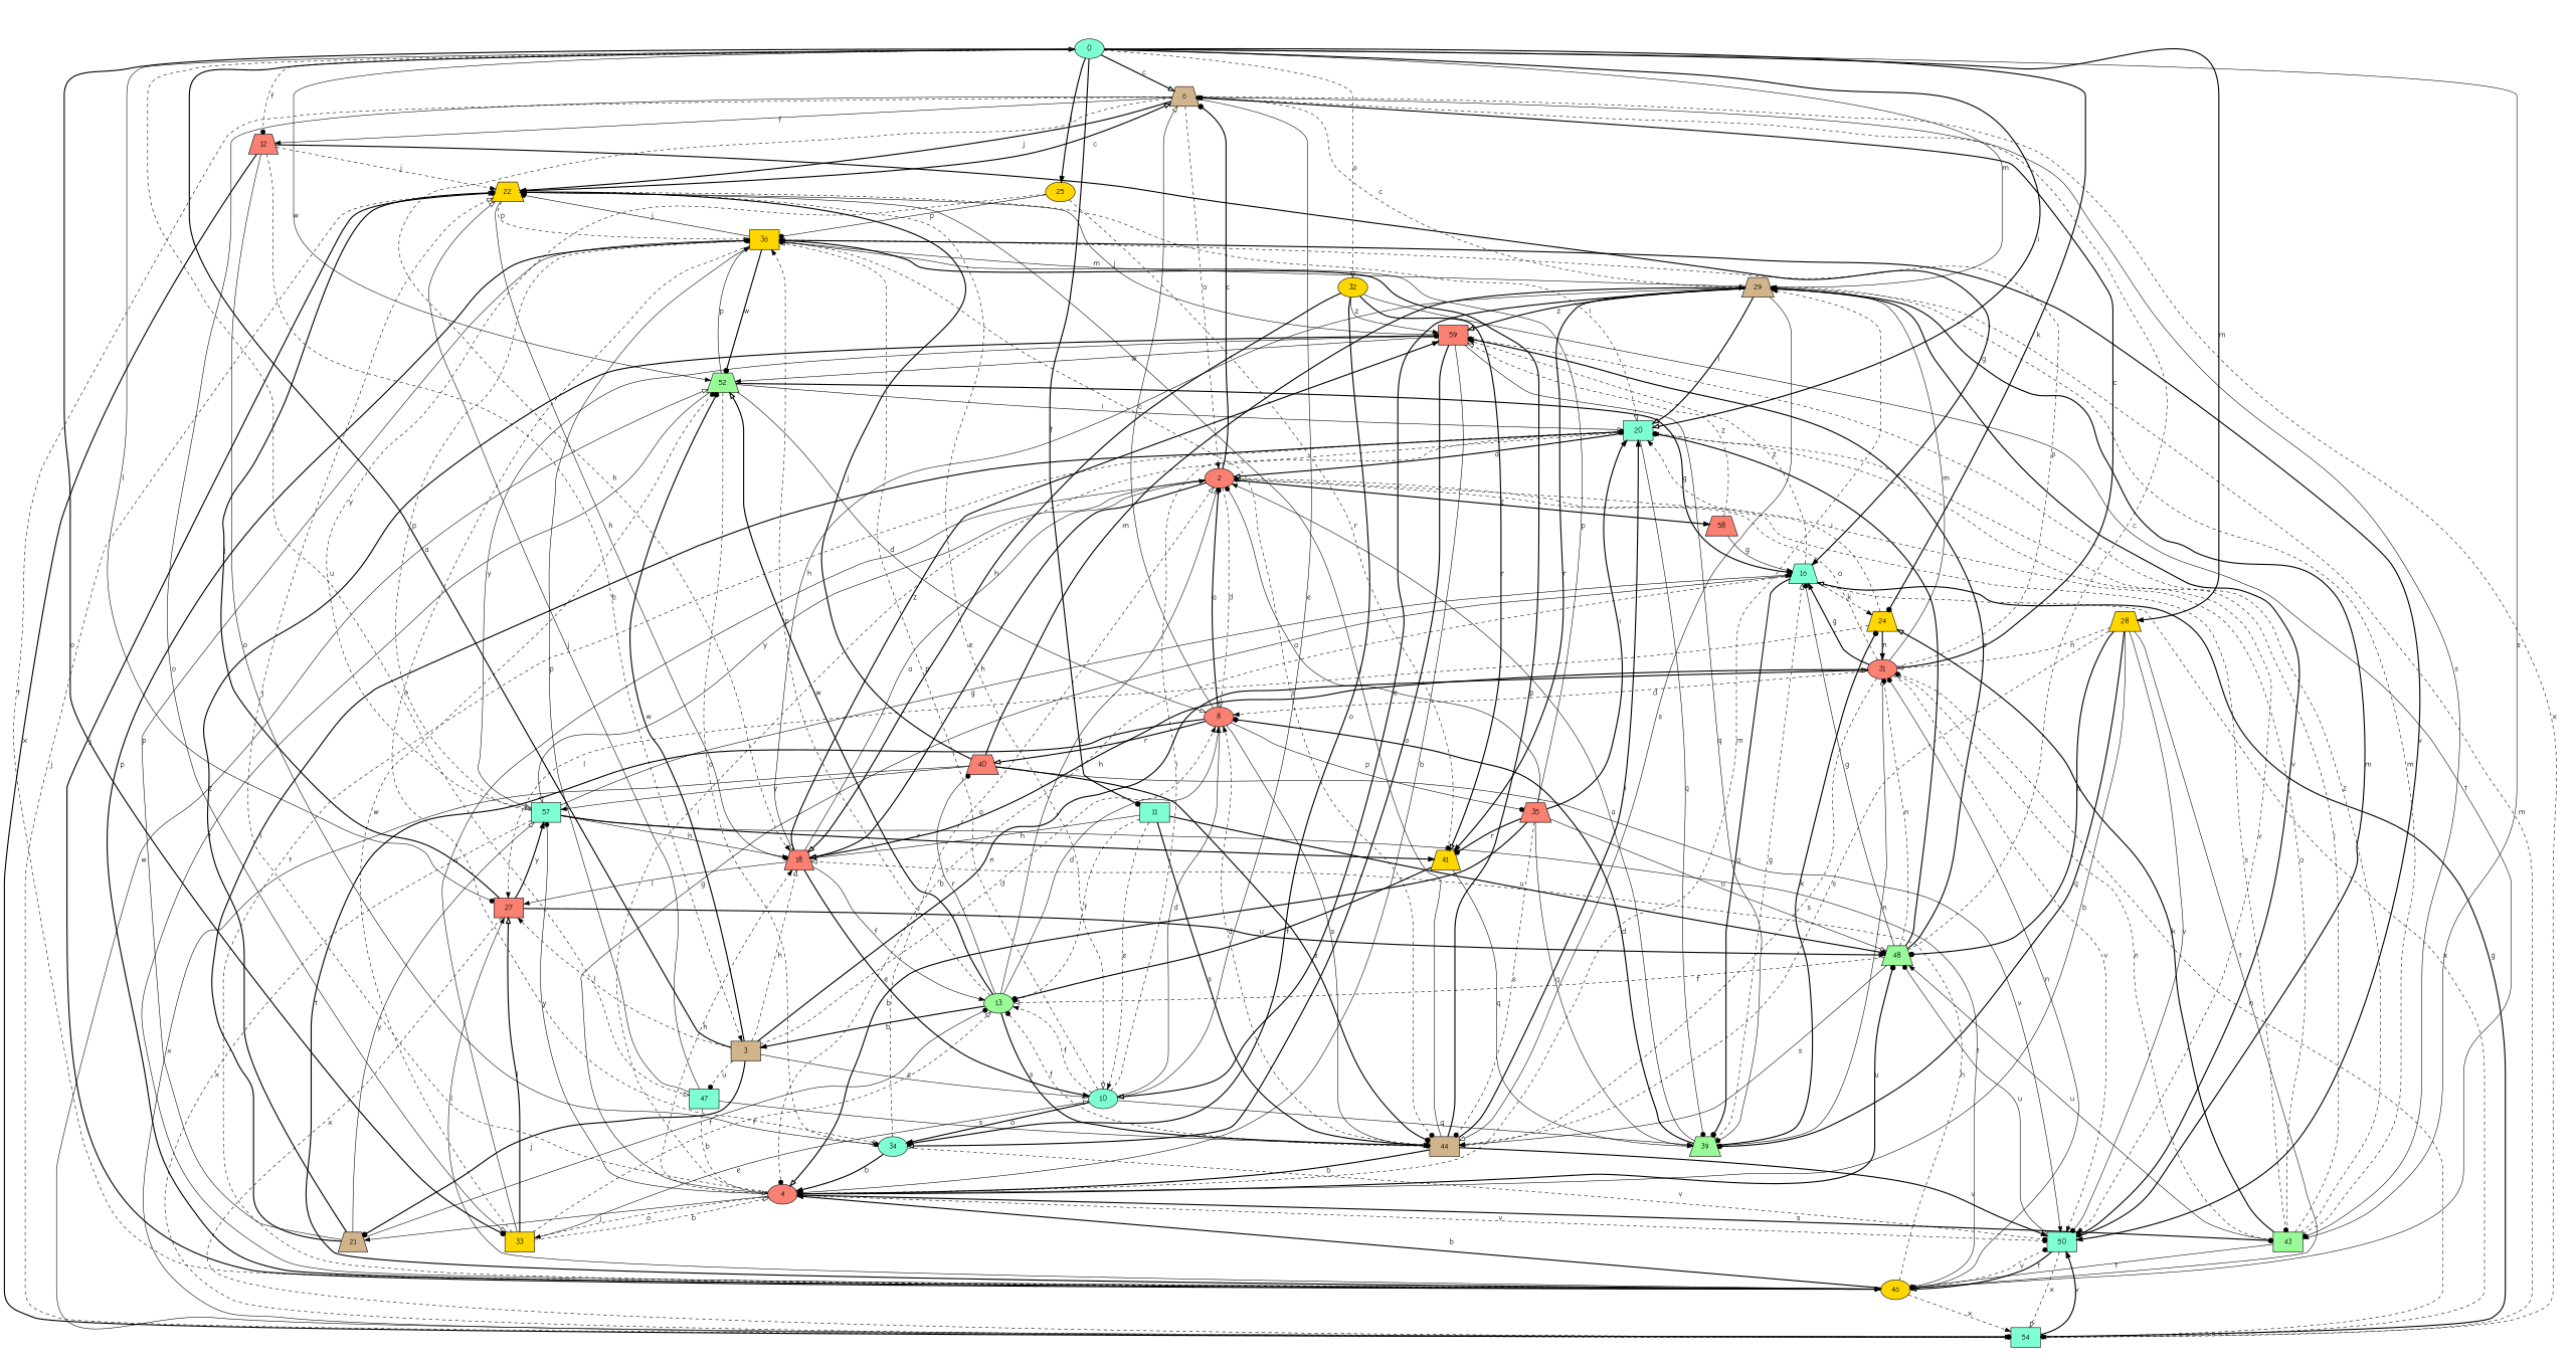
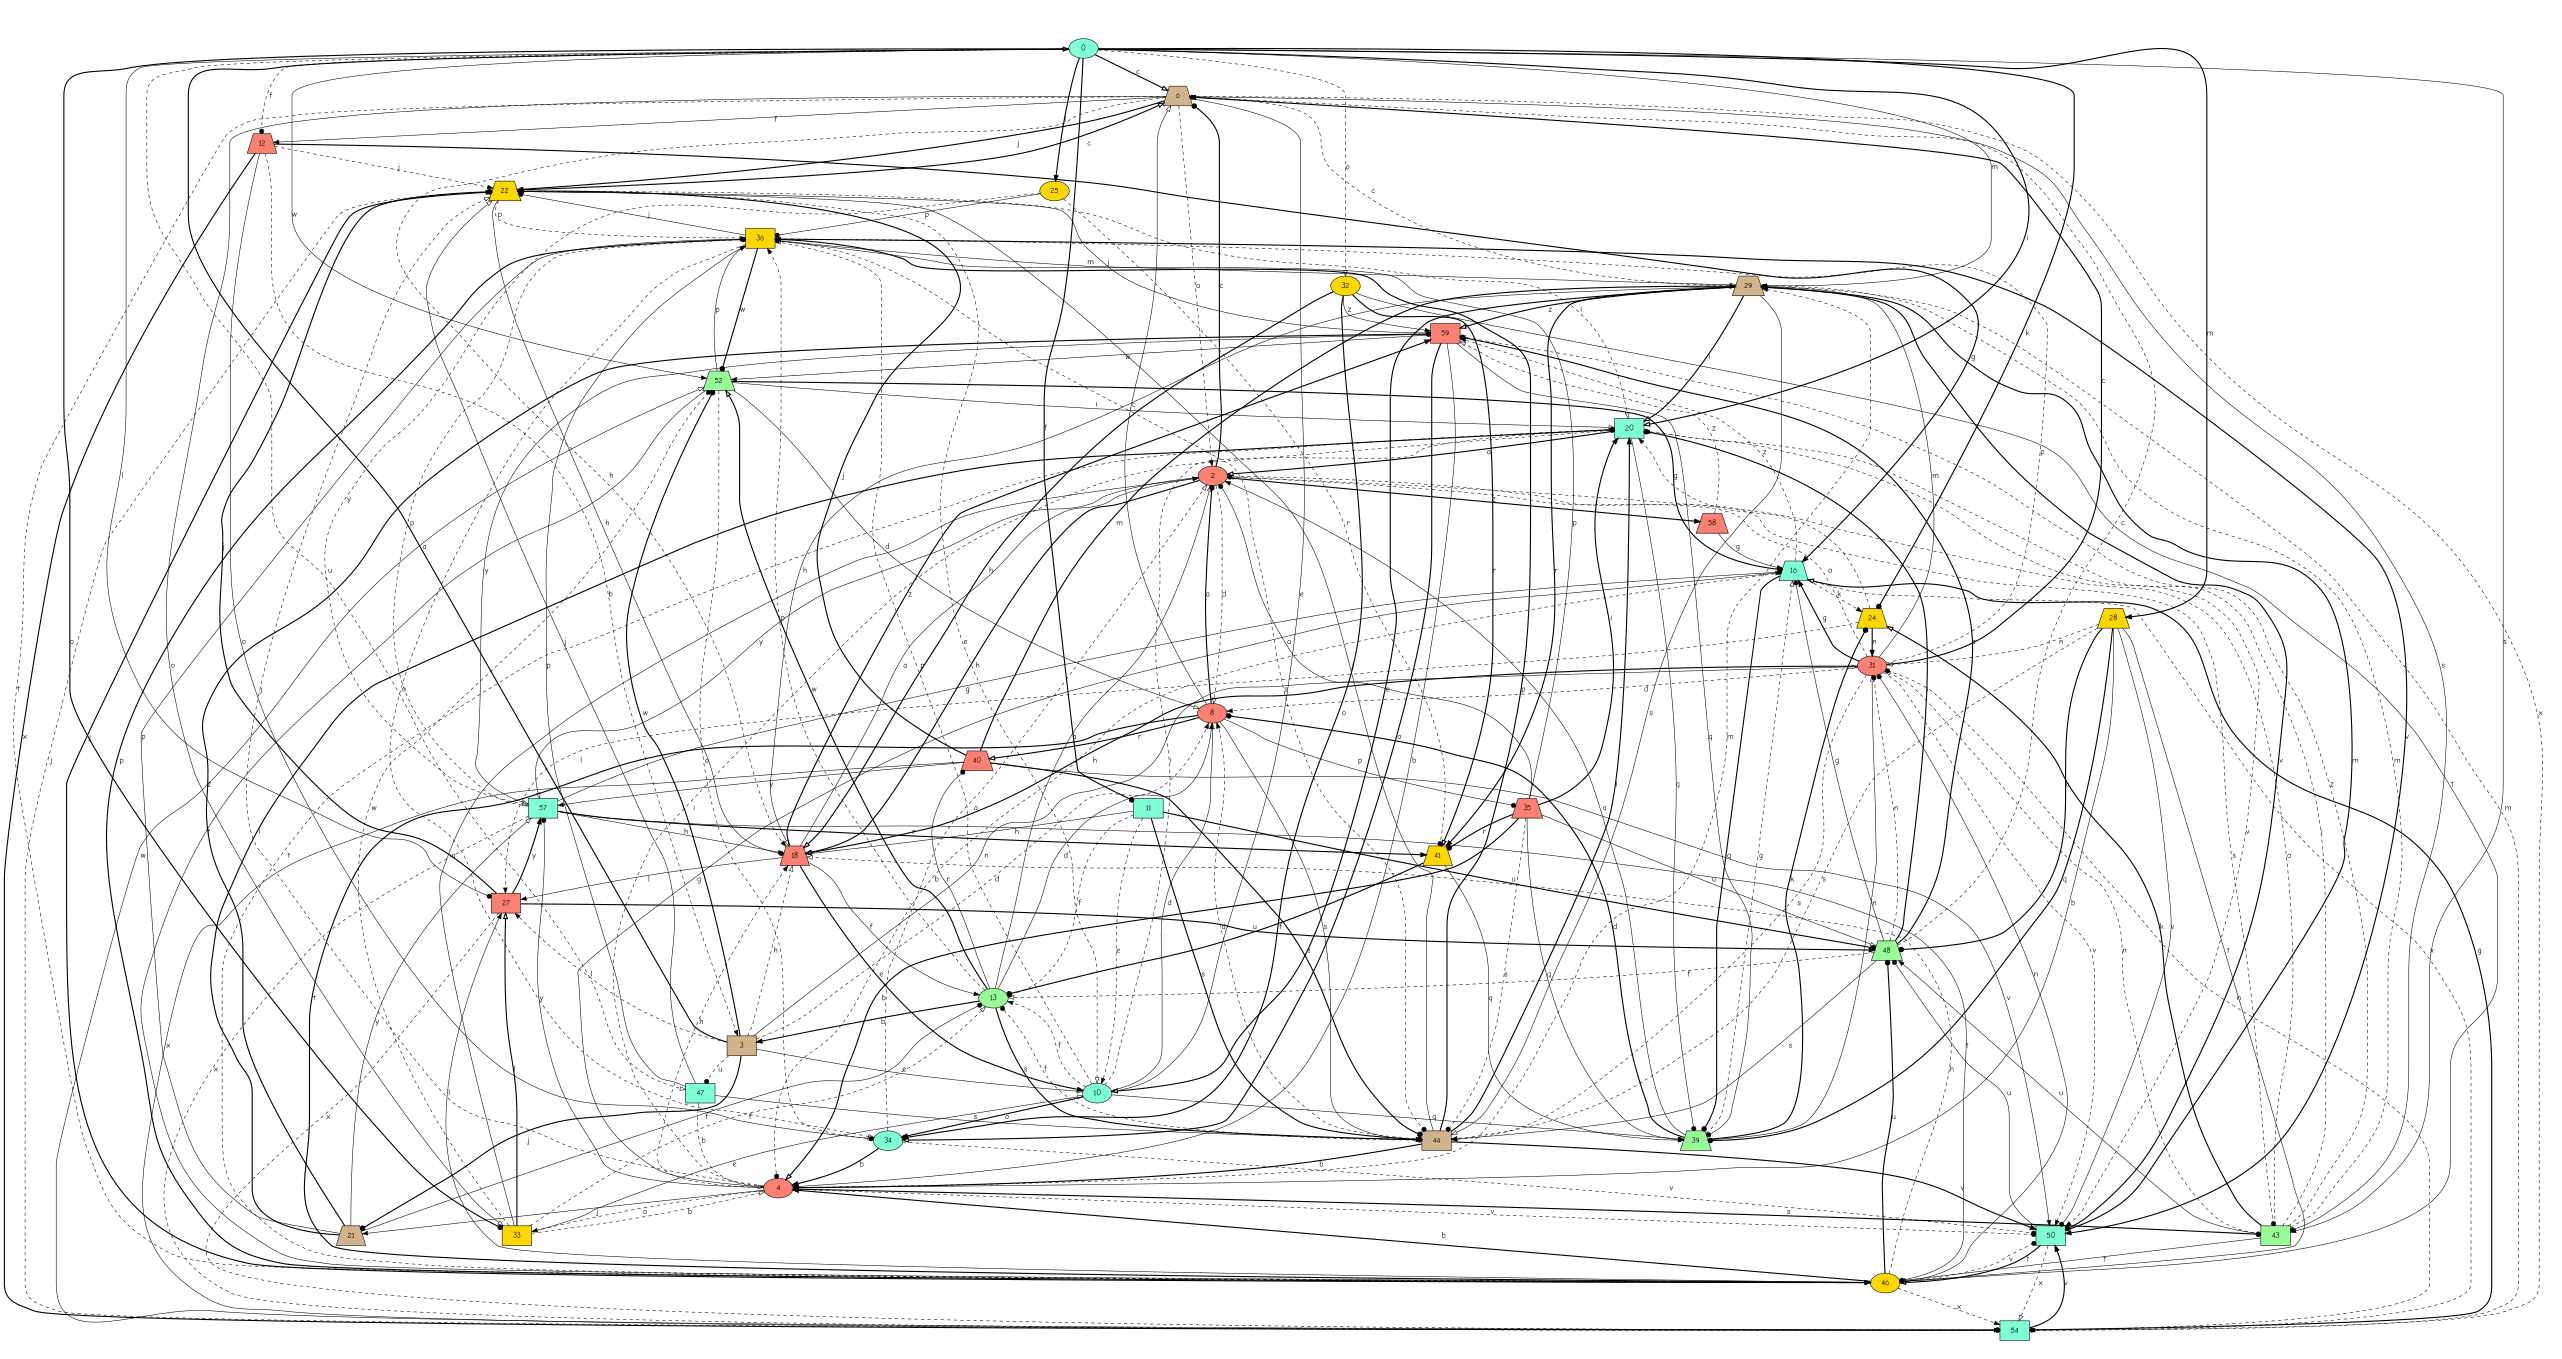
  strict digraph {
    fontname="Comic Neue"
    node [fillcolor=salmon fontname="Comic Neue" shape=trapezium style=filled]
    edge [arrowhead=normal fontname="Comic Neue" style=bold]
    0 [fillcolor=aquamarine shape=ellipse]
    6 [fillcolor=tan]
    11 [fillcolor=aquamarine shape=box]
    12
    20 [fillcolor=aquamarine shape=box]
    24 [fillcolor=gold]
    25 [fillcolor=gold shape=ellipse]
    27 [shape=box]
    28 [fillcolor=gold]
    29 [fillcolor=tan]
    32 [fillcolor=gold shape=ellipse]
    33 [fillcolor=gold shape=box]
    43 [fillcolor=palegreen shape=box]
    47 [fillcolor=aquamarine shape=box]
    52 [fillcolor=palegreen]
    2 [shape=ellipse]
    18
    10 [fillcolor=aquamarine shape=ellipse]
    22 [fillcolor=gold]
    46 [fillcolor=gold shape=ellipse]
    54 [fillcolor=aquamarine shape=box]
    48 [fillcolor=palegreen]
    44 [fillcolor=tan shape=box]
    13 [fillcolor=palegreen shape=ellipse]
    3 [fillcolor=tan shape=box]
    16 [fillcolor=aquamarine]
    34 [fillcolor=aquamarine shape=ellipse]
    50 [fillcolor=aquamarine shape=box]
    39 [fillcolor=palegreen]
    31 [shape=ellipse]
    57 [fillcolor=aquamarine shape=box]
    36 [fillcolor=gold shape=box]
    41 [fillcolor=gold]
    4 [shape=ellipse]
    59 [shape=box]
    8 [shape=ellipse]
    58
    35
    40
    21 [fillcolor=tan]
    0 -> 6 [arrowhead=onormal label=c]
    0 -> 11 [arrowhead=dot label=f]
    0 -> 12 [arrowhead=dot label=f style=dashed]
    0 -> 20 [arrowhead=onormal label=i]
    0 -> 24 [arrowhead=dot label=k]
    0 -> 25 [label=l]
    0 -> 27 [arrowhead=dot label=l style=solid]
    0 -> 28 [label=m]
    0 -> 29 [label=m style=solid]
    0 -> 32 [arrowhead=onormal label=o style=dashed]
    0 -> 33 [arrowhead=dot label=o]
    0 -> 43 [label=s style=solid]
    0 -> 47 [arrowhead=onormal label=u style=dashed]
    0 -> 52 [label=w style=solid]
    6 -> 12 [label=f style=solid]
    6 -> 33 [arrowhead=onormal label=o style=solid]
    6 -> 43 [arrowhead=dot label=s style=solid]
    6 -> 2 [label=a style=dashed]
    6 -> 18 [label=h style=dashed]
    6 -> 10 [arrowhead=onormal label=e style=solid]
    6 -> 22 [label=j]
    6 -> 46 [arrowhead=onormal label=t style=dashed]
    6 -> 54 [arrowhead=dot label=x style=dashed]
    11 -> 18 [arrowhead=onormal label=h style=solid]
    11 -> 10 [label=e style=dashed]
    11 -> 48 [arrowhead=dot label=u]
    11 -> 44 [arrowhead=onormal label=s]
    11 -> 13 [arrowhead=dot label=f style=dashed]
    12 -> 22 [label=j style=dashed]
    12 -> 54 [arrowhead=dot label=x]
    12 -> 3 [label=b style=dashed]
    12 -> 16 [label=g]
    12 -> 34 [arrowhead=onormal label=o style=solid]
    20 -> 2 [arrowhead=onormal label=a]
    20 -> 46 [label=t style=dashed]
    20 -> 50 [label=v style=dashed]
    20 -> 39 [arrowhead=dot label=q style=solid]
    24 -> 20 [label=i style=dashed]
    24 -> 27 [label=l style=dashed]
    24 -> 31 [label=n]
    25 -> 57 [arrowhead=onormal label=y style=dashed]
    25 -> 36 [arrowhead=dot label=p style=solid]
    25 -> 41 [arrowhead=dot label=r style=dashed]
    27 -> 22 [arrowhead=dot label=j]
    27 -> 54 [label=x style=dashed]
    27 -> 48 [label=u]
    27 -> 57 [label=y]
    28 -> 46 [arrowhead=dot label=t style=solid]
    28 -> 48 [arrowhead=dot label=u]
    28 -> 44 [arrowhead=onormal label=s style=dashed]
    28 -> 50 [arrowhead=dot label=v style=solid]
    28 -> 39 [arrowhead=dot label=q]
    28 -> 31 [arrowhead=onormal label=n style=dashed]
    28 -> 4 [arrowhead=dot label=b style=solid]
    29 -> 6 [label=c style=dashed]
    29 -> 20 [arrowhead=onormal label=i]
    29 -> 18 [arrowhead=onormal label=h style=solid]
    29 -> 10 [arrowhead=onormal label=e]
    29 -> 44 [arrowhead=onormal label=s style=solid]
    29 -> 50 [arrowhead=dot label=v]
    29 -> 41 [label=r]
    29 -> 59 [arrowhead=onormal label=z]
    32 -> 18 [arrowhead=onormal label=h]
    32 -> 46 [arrowhead=onormal label=t style=solid]
    32 -> 34 [arrowhead=dot label=o]
    32 -> 41 [arrowhead=onormal label=r]
    32 -> 59 [label=z style=solid]
    33 -> 27 [arrowhead=onormal label=l]
    33 -> 52 [arrowhead=dot label=w style=dashed]
    33 -> 2 [label=a style=solid]
    33 -> 10 [arrowhead=onormal label=e style=solid]
    33 -> 13 [arrowhead=onormal label=f style=dashed]
    33 -> 4 [arrowhead=onormal label=b style=dashed]
    43 -> 20 [label=i style=dashed]
    43 -> 24 [arrowhead=onormal label=k]
    43 -> 29 [label=m style=dashed]
    43 -> 2 [arrowhead=dot label=a style=dashed]
    43 -> 46 [arrowhead=onormal label=t style=solid]
    43 -> 48 [label=u style=solid]
    43 -> 31 [arrowhead=onormal label=n style=dashed]
    43 -> 59 [arrowhead=onormal label=z style=dashed]
    47 -> 22 [arrowhead=onormal label=j style=solid]
    47 -> 44 [arrowhead=dot label=s style=solid]
    47 -> 36 [label=p style=solid]
    47 -> 4 [arrowhead=onormal label=b style=dashed]
    52 -> 20 [arrowhead=onormal label=i style=solid]
    52 -> 46 [label=t style=solid]
    52 -> 16 [arrowhead=dot label=g]
    52 -> 34 [arrowhead=dot label=o style=dashed]
    52 -> 36 [arrowhead=onormal label=p style=solid]
    52 -> 8 [arrowhead=onormal label=d style=solid]
    2 -> 6 [arrowhead=dot label=c]
    2 -> 43 [arrowhead=dot label=s style=dashed]
    2 -> 18 [arrowhead=onormal label=h]
    2 -> 57 [arrowhead=onormal label=y style=solid]
    2 -> 8 [arrowhead=onormal label=d style=dashed]
    2 -> 58 [label=z]
    18 -> 27 [label=l style=solid]
    18 -> 2 [label=a style=solid]
    18 -> 10 [label=e]
    18 -> 13 [label=f style=solid]
    18 -> 59 [label=z]
    10 -> 20 [arrowhead=onormal label=i style=dashed]
    10 -> 13 [label=f style=dashed]
    10 -> 34 [label=o]
    10 -> 39 [label=q style=solid]
    10 -> 36 [arrowhead=onormal label=p style=dashed]
    10 -> 8 [arrowhead=onormal label=d style=solid]
    22 -> 6 [arrowhead=onormal label=c]
    22 -> 20 [arrowhead=onormal label=i style=dashed]
    22 -> 18 [arrowhead=dot label=h style=solid]
    22 -> 10 [arrowhead=onormal label=e style=dashed]
    22 -> 36 [arrowhead=onormal label=p style=dashed]
    46 -> 27 [label=l style=solid]
    46 -> 18 [arrowhead=onormal label=h style=dashed]
    46 -> 22 [arrowhead=onormal label=j]
    46 -> 54 [label=x style=dashed]
    46 -> 50 [arrowhead=dot label=v style=dashed]
    46 -> 31 [arrowhead=dot label=n style=solid]
    46 -> 36 [arrowhead=dot label=p]
    46 -> 4 [label=b]
    54 -> 29 [arrowhead=dot label=m style=dashed]
    54 -> 52 [arrowhead=onormal label=w style=solid]
    54 -> 22 [arrowhead=dot label=j style=dashed]
    54 -> 16 [arrowhead=onormal label=g]
    54 -> 50 [label=v]
    54 -> 31 [arrowhead=dot label=n style=dashed]
    48 -> 6 [arrowhead=dot label=c style=dashed]
    48 -> 20 [arrowhead=dot label=i]
    48 -> 44 [label=s style=solid]
    48 -> 13 [arrowhead=onormal label=f style=dashed]
    48 -> 16 [arrowhead=dot label=g style=solid]
    48 -> 31 [arrowhead=dot label=n style=dashed]
    48 -> 59 [arrowhead=dot label=z]
    44 -> 20 [label=i]
    44 -> 22 [arrowhead=dot label=j style=solid]
    44 -> 13 [arrowhead=dot label=f style=dashed]
    44 -> 50 [label=v]
    44 -> 36 [arrowhead=dot label=p]
    44 -> 4 [arrowhead=dot label=b]
    44 -> 8 [label=d style=dashed]
    13 -> 52 [arrowhead=onormal label=w]
    13 -> 2 [arrowhead=onormal label=a style=solid]
    13 -> 44 [arrowhead=dot label=s]
    13 -> 3 [label=b]
    13 -> 36 [label=p style=dashed]
    13 -> 8 [label=d style=solid]
    13 -> 40 [arrowhead=dot label=r style=solid]
    3 -> 0 [arrowhead=onormal label=a]
    3 -> 27 [label=l style=dashed]
    3 -> 47 [arrowhead=dot label=u style=dashed]
    3 -> 52 [arrowhead=dot label=w]
    3 -> 18 [arrowhead=onormal label=h style=dashed]
    3 -> 10 [arrowhead=onormal label=e style=solid]
-   3 -> 31 [arrowhead=onormal label=n]
+   3 -> 31 [arrowhead=onormal label=n style=solid]
    3 -> 8 [label=d style=dashed]
    3 -> 21 [arrowhead=dot label=j]
    16 -> 24 [label=k style=dashed]
    16 -> 54 [label=x style=dashed]
    16 -> 39 [arrowhead=dot label=q]
    16 -> 4 [arrowhead=dot label=b style=dashed]
    16 -> 59 [label=z style=dashed]
    34 -> 2 [arrowhead=onormal label=a style=dashed]
    34 -> 50 [arrowhead=dot label=v style=dashed]
    34 -> 4 [label=b]
    50 -> 29 [label=m]
    50 -> 46 [arrowhead=onormal label=t]
    50 -> 54 [arrowhead=onormal label=x style=dashed]
    50 -> 48 [arrowhead=dot label=u style=solid]
    39 -> 24 [arrowhead=dot label=k]
    39 -> 2 [label=a style=solid]
    39 -> 16 [arrowhead=onormal label=g style=dashed]
    39 -> 31 [arrowhead=onormal label=n style=solid]
    39 -> 8 [arrowhead=dot label=d]
    31 -> 6 [arrowhead=onormal label=c]
    31 -> 29 [label=m style=solid]
    31 -> 2 [arrowhead=onormal label=a style=dashed]
    31 -> 18 [arrowhead=onormal label=h]
    31 -> 44 [label=s style=dashed]
    31 -> 16 [label=g]
    31 -> 50 [label=v style=dashed]
    31 -> 36 [label=p style=dashed]
    31 -> 8 [label=d style=dashed]
    57 -> 18 [label=h style=solid]
    57 -> 46 [arrowhead=dot label=t style=solid]
    57 -> 54 [label=x style=dashed]
    57 -> 16 [arrowhead=dot label=g style=solid]
    57 -> 36 [arrowhead=dot label=p style=dashed]
    57 -> 41 [label=r]
    36 -> 29 [arrowhead=onormal label=m style=solid]
    36 -> 52 [arrowhead=dot label=w]
    36 -> 22 [arrowhead=dot label=j style=solid]
    36 -> 44 [arrowhead=dot label=s style=dashed]
    36 -> 34 [arrowhead=onormal label=o style=dashed]
    36 -> 50 [label=v]
    41 -> 13 [arrowhead=dot label=f]
    41 -> 39 [label=q style=solid]
    4 -> 20 [arrowhead=dot label=i style=dashed]
    4 -> 29 [label=m style=dashed]
    4 -> 33 [label=o style=dashed]
    4 -> 43 [arrowhead=dot label=s]
    4 -> 18 [label=h style=dashed]
    4 -> 22 [arrowhead=onormal label=j style=dashed]
-   4 -> 48 [arrowhead=dot label=u]
+   46 -> 48 [arrowhead=dot label=u]
    4 -> 16 [label=g style=solid]
    4 -> 50 [arrowhead=dot label=v style=dashed]
    4 -> 57 [arrowhead=dot label=y style=solid]
    4 -> 21 [label=j style=solid]
    59 -> 52 [label=w style=solid]
    59 -> 22 [label=j style=solid]
    59 -> 34 [arrowhead=onormal label=o]
    59 -> 39 [arrowhead=dot label=q style=solid]
    59 -> 57 [arrowhead=onormal label=y style=solid]
    59 -> 4 [label=b style=solid]
    8 -> 6 [arrowhead=onormal label=c style=solid]
    8 -> 2 [arrowhead=dot label=a]
    8 -> 46 [label=t]
    8 -> 44 [arrowhead=onormal label=s style=solid]
    8 -> 35 [arrowhead=dot label=p style=solid]
    8 -> 40 [arrowhead=onormal label=r]
    58 -> 16 [label=g style=solid]
    58 -> 59 [arrowhead=onormal label=z style=dashed]
    35 -> 20 [label=i]
    35 -> 2 [arrowhead=dot label=a style=solid]
    35 -> 48 [arrowhead=onormal label=u style=solid]
    35 -> 44 [arrowhead=dot label=s style=dashed]
    35 -> 39 [label=q style=solid]
    35 -> 36 [arrowhead=dot label=p style=solid]
    35 -> 41 [arrowhead=dot label=r]
    35 -> 4 [arrowhead=onormal label=b]
    40 -> 29 [label=m]
    40 -> 22 [label=j]
    40 -> 54 [arrowhead=onormal label=x style=solid]
    40 -> 44 [arrowhead=dot label=s]
    40 -> 50 [label=v style=solid]
    40 -> 57 [label=y style=solid]
    21 -> 20 [arrowhead=dot label=i]
    21 -> 13 [arrowhead=dot label=f style=solid]
    21 -> 57 [arrowhead=onormal label=y style=solid]
    21 -> 36 [label=p style=solid]
    21 -> 59 [arrowhead=dot label=z]
  }
